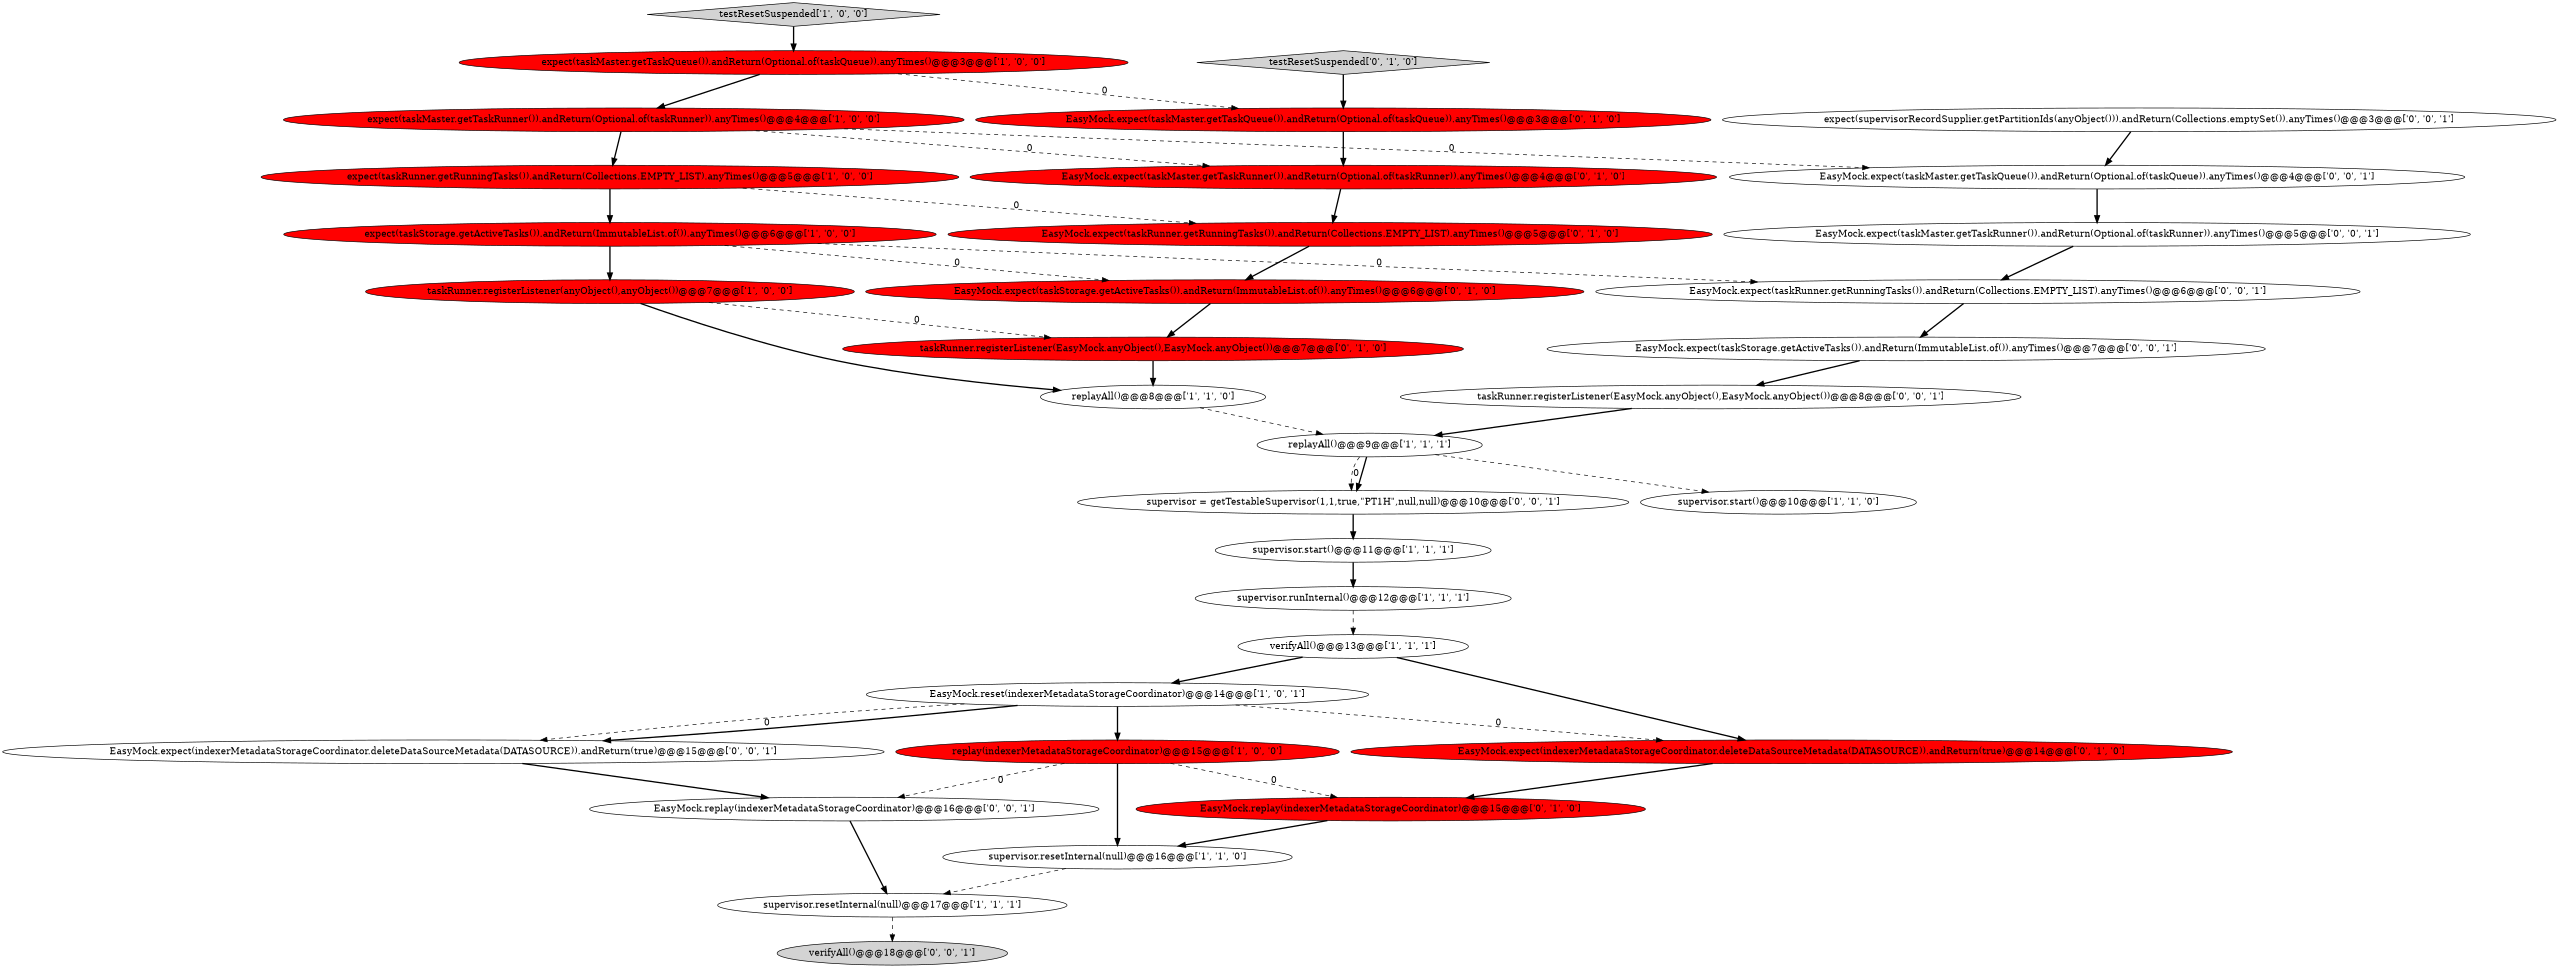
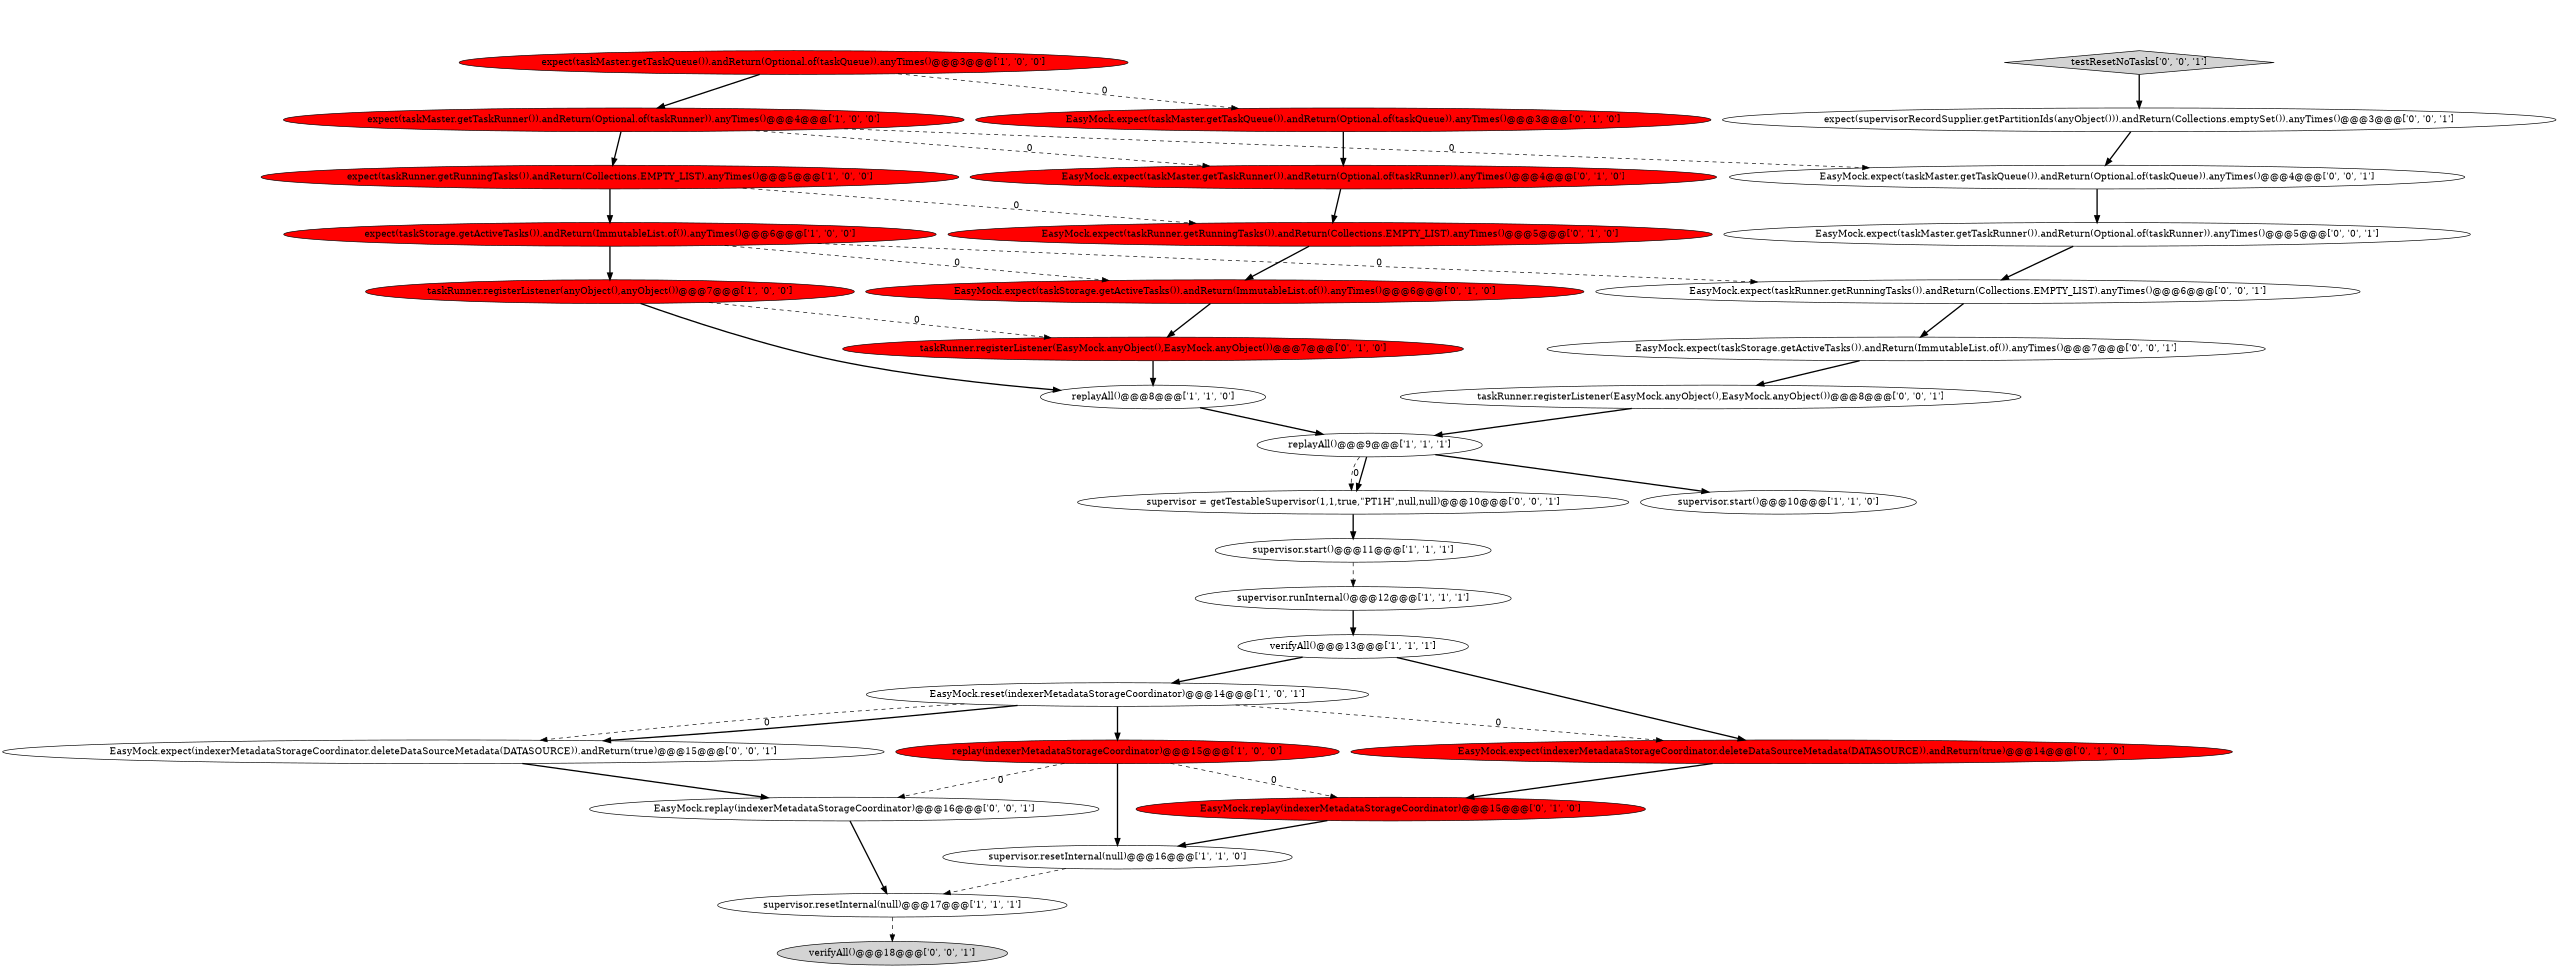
  digraph {
    node [fillcolor=white shape=ellipse style=filled]
    edge [style=bold]
    n1 [label="supervisor.start()@@@11@@@['1', '1', '1']"]
    n2 [label="supervisor.runInternal()@@@12@@@['1', '1', '1']"]
    n3 [label="verifyAll()@@@13@@@['1', '1', '1']"]
    n4 [label="supervisor = getTestableSupervisor(1,1,true,\"PT1H\",null,null)@@@10@@@['0', '0', '1']"]
    n5 [label="EasyMock.reset(indexerMetadataStorageCoordinator)@@@14@@@['1', '0', '1']"]
    n6 [fillcolor=red label="replay(indexerMetadataStorageCoordinator)@@@15@@@['1', '0', '0']"]
    n7 [fillcolor=red label="EasyMock.expect(indexerMetadataStorageCoordinator.deleteDataSourceMetadata(DATASOURCE)).andReturn(true)@@@14@@@['0', '1', '0']"]
    n8 [label="EasyMock.expect(indexerMetadataStorageCoordinator.deleteDataSourceMetadata(DATASOURCE)).andReturn(true)@@@15@@@['0', '0', '1']"]
    n9 [label="EasyMock.replay(indexerMetadataStorageCoordinator)@@@16@@@['0', '0', '1']"]
    n10 [label="supervisor.resetInternal(null)@@@16@@@['1', '1', '0']"]
    n11 [fillcolor=red label="EasyMock.replay(indexerMetadataStorageCoordinator)@@@15@@@['0', '1', '0']"]
    n12 [label="taskRunner.registerListener(EasyMock.anyObject(),EasyMock.anyObject())@@@8@@@['0', '0', '1']"]
    n13 [label="replayAll()@@@9@@@['1', '1', '1']"]
    n14 [label="supervisor.start()@@@10@@@['1', '1', '0']"]
    n15 [fillcolor=red label="EasyMock.expect(taskMaster.getTaskRunner()).andReturn(Optional.of(taskRunner)).anyTimes()@@@4@@@['0', '1', '0']"]
    n16 [fillcolor=red label="EasyMock.expect(taskRunner.getRunningTasks()).andReturn(Collections.EMPTY_LIST).anyTimes()@@@5@@@['0', '1', '0']"]
    n17 [fillcolor=red label="EasyMock.expect(taskStorage.getActiveTasks()).andReturn(ImmutableList.of()).anyTimes()@@@6@@@['0', '1', '0']"]
    n18 [label="supervisor.resetInternal(null)@@@17@@@['1', '1', '1']"]
    n19 [fillcolor=lightgray label="verifyAll()@@@18@@@['0', '0', '1']"]
-   n20 [fillcolor=lightgray label="testResetSuspended['1', '0', '0']" shape=diamond]
    n21 [fillcolor=red label="expect(taskMaster.getTaskQueue()).andReturn(Optional.of(taskQueue)).anyTimes()@@@3@@@['1', '0', '0']"]
    n22 [fillcolor=red label="EasyMock.expect(taskMaster.getTaskQueue()).andReturn(Optional.of(taskQueue)).anyTimes()@@@3@@@['0', '1', '0']"]
    n23 [fillcolor=red label="expect(taskMaster.getTaskRunner()).andReturn(Optional.of(taskRunner)).anyTimes()@@@4@@@['1', '0', '0']"]
    n24 [label="EasyMock.expect(taskMaster.getTaskRunner()).andReturn(Optional.of(taskRunner)).anyTimes()@@@5@@@['0', '0', '1']"]
    n25 [label="EasyMock.expect(taskRunner.getRunningTasks()).andReturn(Collections.EMPTY_LIST).anyTimes()@@@6@@@['0', '0', '1']"]
    n26 [label="EasyMock.expect(taskStorage.getActiveTasks()).andReturn(ImmutableList.of()).anyTimes()@@@7@@@['0', '0', '1']"]
    n27 [label="replayAll()@@@8@@@['1', '1', '0']"]
    n28 [fillcolor=red label="taskRunner.registerListener(EasyMock.anyObject(),EasyMock.anyObject())@@@7@@@['0', '1', '0']"]
    n29 [label="expect(supervisorRecordSupplier.getPartitionIds(anyObject())).andReturn(Collections.emptySet()).anyTimes()@@@3@@@['0', '0', '1']"]
    n30 [label="EasyMock.expect(taskMaster.getTaskQueue()).andReturn(Optional.of(taskQueue)).anyTimes()@@@4@@@['0', '0', '1']"]
    n31 [fillcolor=red label="taskRunner.registerListener(anyObject(),anyObject())@@@7@@@['1', '0', '0']"]
+   n32 [fillcolor=lightgray label="testResetNoTasks['0', '0', '1']" shape=diamond]
    n33 [fillcolor=red label="expect(taskStorage.getActiveTasks()).andReturn(ImmutableList.of()).anyTimes()@@@6@@@['1', '0', '0']"]
-   n34 [fillcolor=lightgray label="testResetSuspended['0', '1', '0']" shape=diamond]
    n35 [fillcolor=red label="expect(taskRunner.getRunningTasks()).andReturn(Collections.EMPTY_LIST).anyTimes()@@@5@@@['1', '0', '0']"]
-   n1 -> n2
-   n2 -> n3 [style=dashed]
+   n1 -> n2 [style=dashed]
+   n2 -> n3
    n3 -> n5
    n3 -> n7
    n4 -> n1
    n5 -> n6
    n5 -> n7 [label=0 style=dashed]
    n5 -> n8
    n5 -> n8 [label=0 style=dashed]
    n6 -> n9 [label=0 style=dashed]
    n6 -> n10
    n6 -> n11 [label=0 style=dashed]
    n7 -> n11
    n8 -> n9
    n9 -> n18
    n10 -> n18 [style=dashed]
    n11 -> n10
    n12 -> n13
    n13 -> n4
    n13 -> n4 [label=0 style=dashed]
-   n13 -> n14 [style=dashed]
+   n13 -> n14
    n15 -> n16
    n16 -> n17
    n17 -> n28
    n18 -> n19 [style=dashed]
-   n20 -> n21
    n21 -> n22 [label=0 style=dashed]
    n21 -> n23
    n22 -> n15
    n23 -> n15 [label=0 style=dashed]
    n23 -> n30 [label=0 style=dashed]
    n23 -> n35
    n24 -> n25
    n25 -> n26
    n26 -> n12
-   n27 -> n13 [style=dashed]
+   n27 -> n13
    n28 -> n27
    n29 -> n30
    n30 -> n24
    n31 -> n27
    n31 -> n28 [label=0 style=dashed]
+   n32 -> n29
    n33 -> n17 [label=0 style=dashed]
    n33 -> n25 [label=0 style=dashed]
    n33 -> n31
-   n34 -> n22
    n35 -> n16 [label=0 style=dashed]
    n35 -> n33
  }
